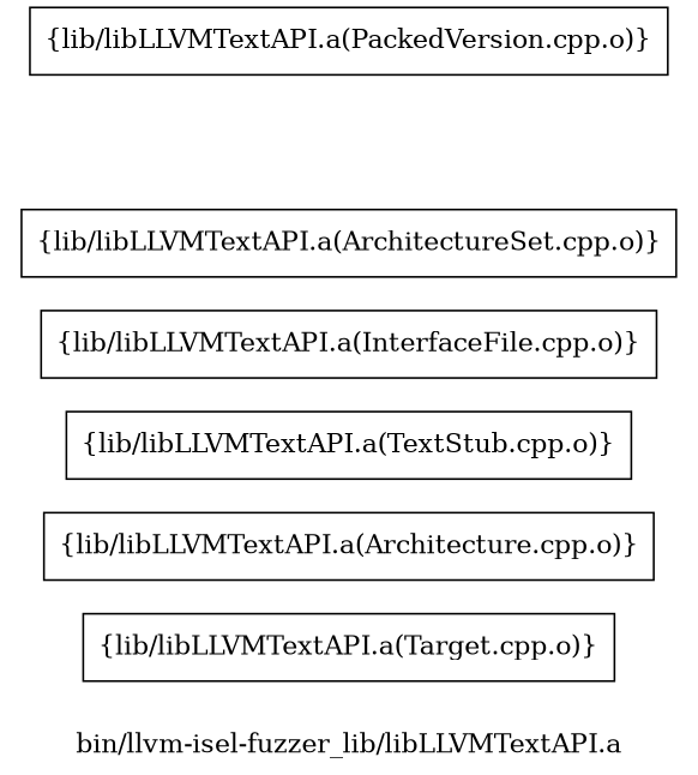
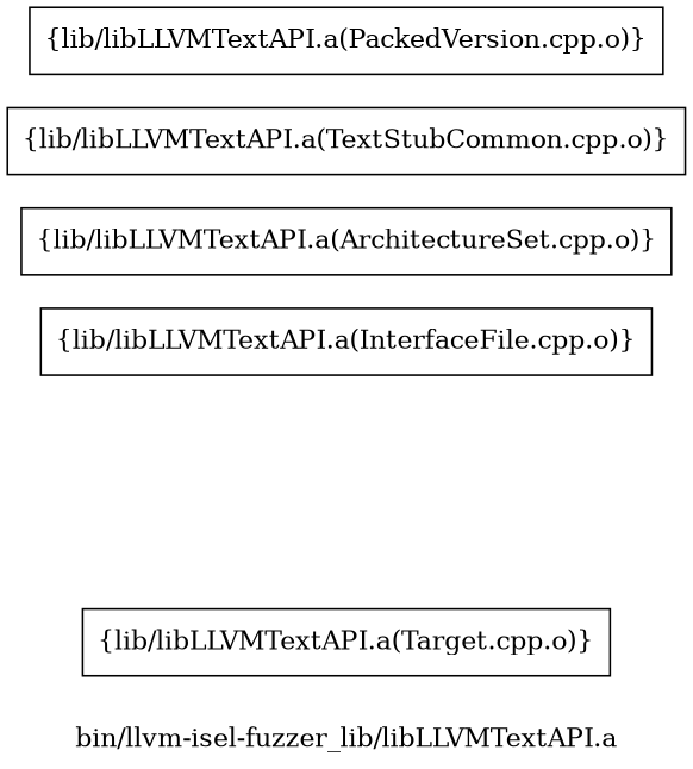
  digraph {
    label="bin/llvm-isel-fuzzer_lib/libLLVMTextAPI.a"
    rankdir=LR
    node [group=0 shape=box]
    n1 [label="{lib/libLLVMTextAPI.a(Target.cpp.o)}"]
-   n2 [label="{lib/libLLVMTextAPI.a(Architecture.cpp.o)}"]
-   n3 [label="{lib/libLLVMTextAPI.a(TextStub.cpp.o)}"]
    n4 [label="{lib/libLLVMTextAPI.a(InterfaceFile.cpp.o)}"]
    n5 [label="{lib/libLLVMTextAPI.a(ArchitectureSet.cpp.o)}"]
+   n6 [label="{lib/libLLVMTextAPI.a(TextStubCommon.cpp.o)}"]
    n7 [label="{lib/libLLVMTextAPI.a(PackedVersion.cpp.o)}"]
  }
